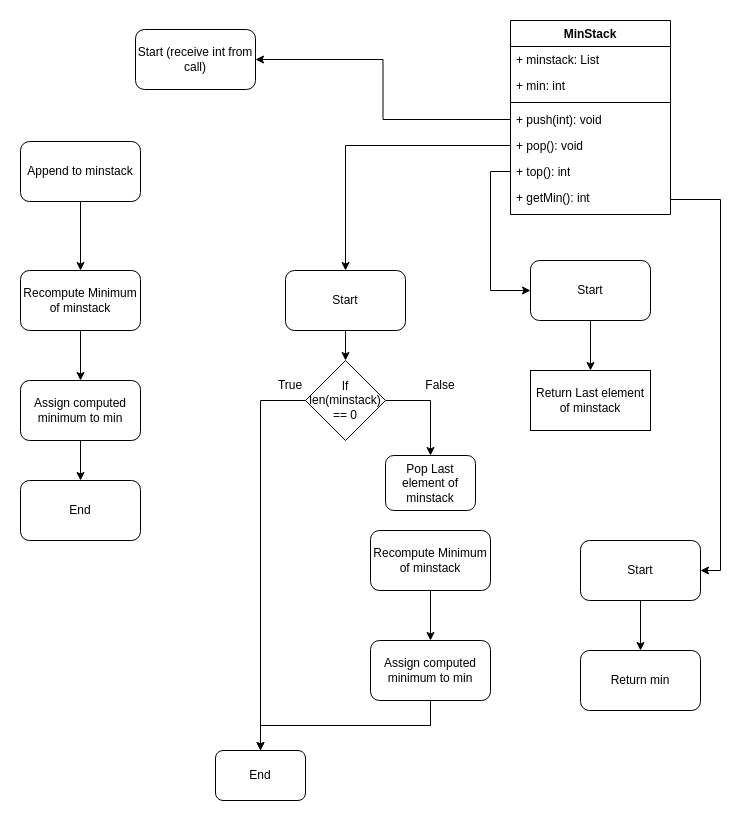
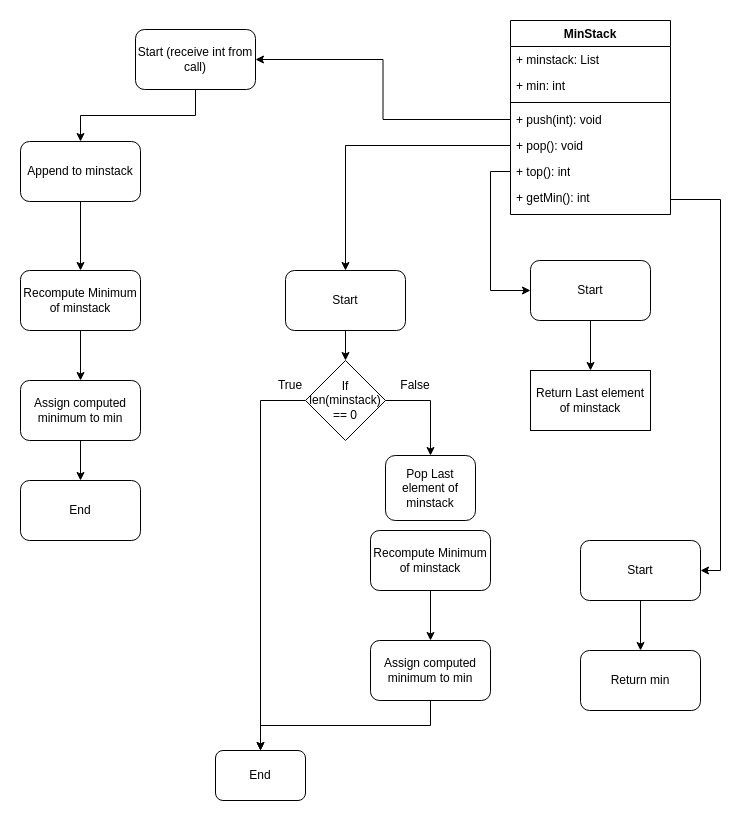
  <mxCell id="0" />
  <mxCell id="1" parent="0" />
  <mxCell id="2" value="MinStack" style="swimlane;fontStyle=1;align=center;verticalAlign=top;childLayout=stackLayout;horizontal=1;startSize=26;horizontalStack=0;resizeParent=1;resizeParentMax=0;resizeLast=0;collapsible=1;marginBottom=0;whiteSpace=wrap;html=1;" vertex="1" parent="1"><mxGeometry x="510" y="20" width="160" height="194" as="geometry"><mxRectangle x="620" y="850" width="100" height="30" as="alternateBounds" /></mxGeometry></mxCell>
  <mxCell id="3" value="+ minstack: List" style="text;strokeColor=none;fillColor=none;align=left;verticalAlign=top;spacingLeft=4;spacingRight=4;overflow=hidden;rotatable=0;points=[[0,0.5],[1,0.5]];portConstraint=eastwest;whiteSpace=wrap;html=1;" vertex="1" parent="2"><mxGeometry y="26" width="160" height="26" as="geometry" /></mxCell>
  <mxCell id="4" value="+ min: int" style="text;strokeColor=none;fillColor=none;align=left;verticalAlign=top;spacingLeft=4;spacingRight=4;overflow=hidden;rotatable=0;points=[[0,0.5],[1,0.5]];portConstraint=eastwest;whiteSpace=wrap;html=1;" vertex="1" parent="2"><mxGeometry y="52" width="160" height="26" as="geometry" /></mxCell>
  <mxCell id="5" value="" style="line;strokeWidth=1;fillColor=none;align=left;verticalAlign=middle;spacingTop=-1;spacingLeft=3;spacingRight=3;rotatable=0;labelPosition=right;points=[];portConstraint=eastwest;strokeColor=inherit;" vertex="1" parent="2"><mxGeometry y="78" width="160" height="8" as="geometry" /></mxCell>
  <mxCell id="6" value="+ push(int): void" style="text;strokeColor=none;fillColor=none;align=left;verticalAlign=top;spacingLeft=4;spacingRight=4;overflow=hidden;rotatable=0;points=[[0,0.5],[1,0.5]];portConstraint=eastwest;whiteSpace=wrap;html=1;" vertex="1" parent="2"><mxGeometry y="86" width="160" height="26" as="geometry" /></mxCell>
  <mxCell id="7" value="+ pop(): void" style="text;strokeColor=none;fillColor=none;align=left;verticalAlign=top;spacingLeft=4;spacingRight=4;overflow=hidden;rotatable=0;points=[[0,0.5],[1,0.5]];portConstraint=eastwest;whiteSpace=wrap;html=1;" vertex="1" parent="2"><mxGeometry y="112" width="160" height="26" as="geometry" /></mxCell>
  <mxCell id="8" value="+ top(): int" style="text;strokeColor=none;fillColor=none;align=left;verticalAlign=top;spacingLeft=4;spacingRight=4;overflow=hidden;rotatable=0;points=[[0,0.5],[1,0.5]];portConstraint=eastwest;whiteSpace=wrap;html=1;" vertex="1" parent="2"><mxGeometry y="138" width="160" height="26" as="geometry" /></mxCell>
  <mxCell id="9" value="+ getMin(): int" style="text;strokeColor=none;fillColor=none;align=left;verticalAlign=top;spacingLeft=4;spacingRight=4;overflow=hidden;rotatable=0;points=[[0,0.5],[1,0.5]];portConstraint=eastwest;whiteSpace=wrap;html=1;" vertex="1" parent="2"><mxGeometry y="164" width="160" height="30" as="geometry" /></mxCell>
+ <mxCell id="10" style="edgeStyle=orthogonalEdgeStyle;rounded=0;orthogonalLoop=1;jettySize=auto;html=1;exitX=0.5;exitY=1;exitDx=0;exitDy=0;entryX=0.5;entryY=0;entryDx=0;entryDy=0;" edge="1" parent="1" source="11" target="14"><mxGeometry relative="1" as="geometry" /></mxCell>
  <mxCell id="11" value="Start (receive int from call)" style="rounded=1;whiteSpace=wrap;html=1;" vertex="1" parent="1"><mxGeometry x="135" y="29" width="120" height="60" as="geometry" /></mxCell>
  <mxCell id="12" style="edgeStyle=orthogonalEdgeStyle;rounded=0;orthogonalLoop=1;jettySize=auto;html=1;exitX=0;exitY=0.5;exitDx=0;exitDy=0;entryX=1;entryY=0.5;entryDx=0;entryDy=0;" edge="1" parent="1" source="6" target="11"><mxGeometry relative="1" as="geometry" /></mxCell>
  <mxCell id="13" style="edgeStyle=orthogonalEdgeStyle;rounded=0;orthogonalLoop=1;jettySize=auto;html=1;exitX=0.5;exitY=1;exitDx=0;exitDy=0;entryX=0.5;entryY=0;entryDx=0;entryDy=0;" edge="1" parent="1" source="14" target="16"><mxGeometry relative="1" as="geometry" /></mxCell>
  <mxCell id="14" value="Append to minstack" style="rounded=1;whiteSpace=wrap;html=1;" vertex="1" parent="1"><mxGeometry x="20" y="141" width="120" height="60" as="geometry" /></mxCell>
  <mxCell id="15" style="edgeStyle=orthogonalEdgeStyle;rounded=0;orthogonalLoop=1;jettySize=auto;html=1;exitX=0.5;exitY=1;exitDx=0;exitDy=0;entryX=0.5;entryY=0;entryDx=0;entryDy=0;" edge="1" parent="1" source="16" target="18"><mxGeometry relative="1" as="geometry" /></mxCell>
  <mxCell id="16" value="Recompute Minimum of minstack" style="rounded=1;whiteSpace=wrap;html=1;" vertex="1" parent="1"><mxGeometry x="20" y="270" width="120" height="60" as="geometry" /></mxCell>
  <mxCell id="17" style="edgeStyle=orthogonalEdgeStyle;rounded=0;orthogonalLoop=1;jettySize=auto;html=1;exitX=0.5;exitY=1;exitDx=0;exitDy=0;entryX=0.5;entryY=0;entryDx=0;entryDy=0;" edge="1" parent="1" source="18" target="19"><mxGeometry relative="1" as="geometry" /></mxCell>
  <mxCell id="18" value="Assign computed minimum to min" style="rounded=1;whiteSpace=wrap;html=1;" vertex="1" parent="1"><mxGeometry x="20" y="380" width="120" height="60" as="geometry" /></mxCell>
  <mxCell id="19" value="End" style="rounded=1;whiteSpace=wrap;html=1;" vertex="1" parent="1"><mxGeometry x="20" y="480" width="120" height="60" as="geometry" /></mxCell>
  <mxCell id="20" style="edgeStyle=orthogonalEdgeStyle;rounded=0;orthogonalLoop=1;jettySize=auto;html=1;exitX=0.5;exitY=1;exitDx=0;exitDy=0;entryX=0.5;entryY=0;entryDx=0;entryDy=0;" edge="1" parent="1" source="21" target="25"><mxGeometry relative="1" as="geometry" /></mxCell>
  <mxCell id="21" value="Start" style="rounded=1;whiteSpace=wrap;html=1;" vertex="1" parent="1"><mxGeometry x="285" y="270" width="120" height="60" as="geometry" /></mxCell>
  <mxCell id="22" style="edgeStyle=orthogonalEdgeStyle;rounded=0;orthogonalLoop=1;jettySize=auto;html=1;exitX=0;exitY=0.5;exitDx=0;exitDy=0;entryX=0.5;entryY=0;entryDx=0;entryDy=0;" edge="1" parent="1" source="7" target="21"><mxGeometry relative="1" as="geometry" /></mxCell>
  <mxCell id="23" style="edgeStyle=orthogonalEdgeStyle;rounded=0;orthogonalLoop=1;jettySize=auto;html=1;exitX=0;exitY=0.5;exitDx=0;exitDy=0;" edge="1" parent="1" source="25" target="26"><mxGeometry relative="1" as="geometry" /></mxCell>
  <mxCell id="24" style="edgeStyle=orthogonalEdgeStyle;rounded=0;orthogonalLoop=1;jettySize=auto;html=1;exitX=1;exitY=0.5;exitDx=0;exitDy=0;entryX=0.5;entryY=0;entryDx=0;entryDy=0;" edge="1" parent="1" source="25" target="27"><mxGeometry relative="1" as="geometry" /></mxCell>
  <mxCell id="25" value="If len(minstack) == 0" style="rhombus;whiteSpace=wrap;html=1;" vertex="1" parent="1"><mxGeometry x="305" y="360" width="80" height="80" as="geometry" /></mxCell>
  <mxCell id="26" value="End" style="rounded=1;whiteSpace=wrap;html=1;" vertex="1" parent="1"><mxGeometry x="215" y="750" width="90" height="50" as="geometry" /></mxCell>
- <mxCell id="27" value="Pop Last element of minstack" style="rounded=1;whiteSpace=wrap;html=1;" vertex="1" parent="1"><mxGeometry x="385" y="455" width="90" height="55" as="geometry" /></mxCell>
+ <mxCell id="27" value="Pop Last element of minstack" style="rounded=1;whiteSpace=wrap;html=1;" vertex="1" parent="1"><mxGeometry x="385" y="455" width="90" height="65" as="geometry" /></mxCell>
  <mxCell id="28" value="True" style="text;html=1;align=center;verticalAlign=middle;whiteSpace=wrap;rounded=0;" vertex="1" parent="1"><mxGeometry x="260" y="370" width="60" height="30" as="geometry" /></mxCell>
  <mxCell id="29" style="edgeStyle=orthogonalEdgeStyle;rounded=0;orthogonalLoop=1;jettySize=auto;html=1;exitX=0.5;exitY=1;exitDx=0;exitDy=0;entryX=0.5;entryY=0;entryDx=0;entryDy=0;" edge="1" parent="1" source="30" target="32"><mxGeometry relative="1" as="geometry" /></mxCell>
  <mxCell id="30" value="Recompute Minimum of minstack" style="rounded=1;whiteSpace=wrap;html=1;" vertex="1" parent="1"><mxGeometry x="370" y="530" width="120" height="60" as="geometry" /></mxCell>
  <mxCell id="31" style="edgeStyle=orthogonalEdgeStyle;rounded=0;orthogonalLoop=1;jettySize=auto;html=1;exitX=0.5;exitY=1;exitDx=0;exitDy=0;" edge="1" parent="1" source="32" target="26"><mxGeometry relative="1" as="geometry" /></mxCell>
  <mxCell id="32" value="Assign computed minimum to min" style="rounded=1;whiteSpace=wrap;html=1;" vertex="1" parent="1"><mxGeometry x="370" y="640" width="120" height="60" as="geometry" /></mxCell>
- <mxCell id="33" value="False" style="text;html=1;align=center;verticalAlign=middle;whiteSpace=wrap;rounded=0;" vertex="1" parent="1"><mxGeometry x="410" y="370" width="60" height="30" as="geometry" /></mxCell>
+ <mxCell id="33" value="False" style="text;html=1;align=center;verticalAlign=middle;whiteSpace=wrap;rounded=0;" vertex="1" parent="1"><mxGeometry x="385" y="370" width="60" height="30" as="geometry" /></mxCell>
  <mxCell id="34" style="edgeStyle=orthogonalEdgeStyle;rounded=0;orthogonalLoop=1;jettySize=auto;html=1;exitX=0.5;exitY=1;exitDx=0;exitDy=0;entryX=0.5;entryY=0;entryDx=0;entryDy=0;" edge="1" parent="1" source="35" target="36"><mxGeometry relative="1" as="geometry" /></mxCell>
  <mxCell id="35" value="Start" style="rounded=1;whiteSpace=wrap;html=1;" vertex="1" parent="1"><mxGeometry x="530" y="260" width="120" height="60" as="geometry" /></mxCell>
  <mxCell id="36" value="Return Last element of minstack" style="rounded=0;whiteSpace=wrap;html=1;" vertex="1" parent="1"><mxGeometry x="530" y="370" width="120" height="60" as="geometry" /></mxCell>
  <mxCell id="37" style="edgeStyle=orthogonalEdgeStyle;rounded=0;orthogonalLoop=1;jettySize=auto;html=1;exitX=0.5;exitY=1;exitDx=0;exitDy=0;entryX=0.5;entryY=0;entryDx=0;entryDy=0;" edge="1" parent="1" source="38" target="39"><mxGeometry relative="1" as="geometry" /></mxCell>
  <mxCell id="38" value="Start" style="rounded=1;whiteSpace=wrap;html=1;" vertex="1" parent="1"><mxGeometry x="580" y="540" width="120" height="60" as="geometry" /></mxCell>
  <mxCell id="39" value="Return min" style="rounded=1;whiteSpace=wrap;html=1;" vertex="1" parent="1"><mxGeometry x="580" y="650" width="120" height="60" as="geometry" /></mxCell>
  <mxCell id="40" style="edgeStyle=orthogonalEdgeStyle;rounded=0;orthogonalLoop=1;jettySize=auto;html=1;exitX=1;exitY=0.5;exitDx=0;exitDy=0;entryX=1;entryY=0.5;entryDx=0;entryDy=0;" edge="1" parent="1" source="9" target="38"><mxGeometry relative="1" as="geometry" /></mxCell>
  <mxCell id="41" style="edgeStyle=orthogonalEdgeStyle;rounded=0;orthogonalLoop=1;jettySize=auto;html=1;entryX=0;entryY=0.5;entryDx=0;entryDy=0;" edge="1" parent="1" source="8" target="35"><mxGeometry relative="1" as="geometry" /></mxCell>
